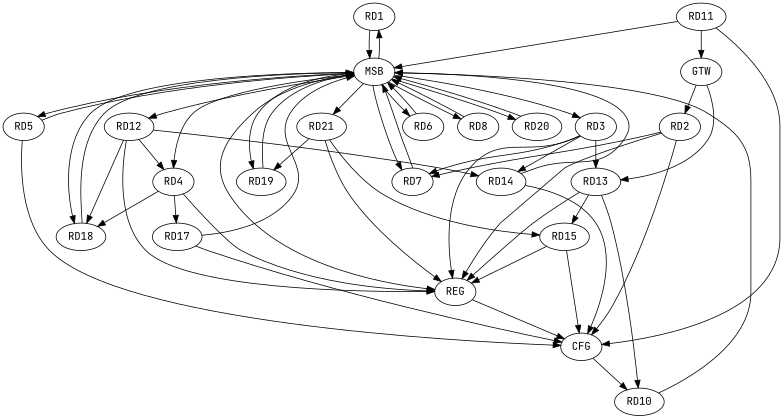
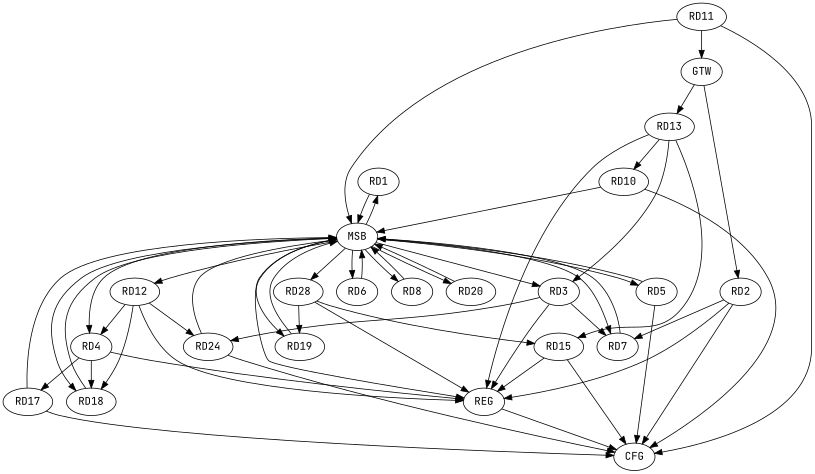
  strict digraph {
    fontname="JetBrains Mono"
    node [fontname="JetBrains Mono"]
    edge [fontname="JetBrains Mono"]
    n1 [label=RD1]
    n2 [label=MSB]
    n3 [label=RD7]
    n4 [label=REG]
    n5 [label=RD3]
    n6 [label=RD4]
    n7 [label=RD18]
    n8 [label=RD5]
    n9 [label=RD6]
    n10 [label=RD8]
    n11 [label=RD12]
    n12 [label=RD19]
    n13 [label=RD20]
-   n14 [label=RD21]
+   n14 [label=RD28]
    n15 [label=RD2]
    n16 [label=CFG]
-   n17 [label=RD14]
+   n17 [label=RD24]
    n18 [label=RD17]
    n19 [label=RD10]
    n20 [label=RD11]
    n21 [label=GTW]
    n22 [label=RD13]
    n23 [label=RD15]
    n1 -> n2
    n2 -> n1
    n2 -> n3
    n2 -> n4
    n2 -> n5
    n2 -> n6
    n2 -> n7
    n2 -> n8
    n2 -> n9
    n2 -> n10
    n2 -> n11
    n2 -> n12
    n2 -> n13
    n2 -> n14
    n3 -> n2
    n4 -> n16
    n5 -> n3
    n5 -> n4
    n5 -> n17
    n6 -> n4
    n6 -> n7
    n6 -> n18
    n7 -> n2
    n8 -> n2
    n8 -> n16
    n9 -> n2
    n10 -> n2
    n11 -> n4
    n11 -> n6
    n11 -> n7
    n11 -> n17
    n12 -> n2
    n13 -> n2
    n14 -> n4
    n14 -> n12
    n14 -> n23
    n15 -> n3
    n15 -> n4
    n15 -> n16
    n17 -> n2
    n17 -> n16
    n18 -> n2
    n18 -> n16
    n19 -> n2
-   n16 -> n19
+   n19 -> n16
    n20 -> n2
    n20 -> n16
    n20 -> n21
    n21 -> n15
    n21 -> n22
    n22 -> n4
-   n5 -> n22
+   n22 -> n5
    n22 -> n19
    n22 -> n23
    n23 -> n4
    n23 -> n16
  }
